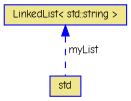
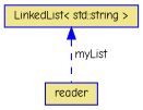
  digraph {
    fontname="Comic Neue"
    node [color=blue fillcolor=khaki fontname="Comic Neue" fontsize=10 shape=record style=filled]
-   n1 [fontcolor=black height=0.2 label=std width=0.4]
+   n1 [fontcolor=black height=0.2 label=reader width=0.4]
    n2 [height=0.2 label="LinkedList\< std::string \>" width=0.4]
    n2 -> n1 [color=blue dir=back fontname="Comic Neue" fontsize=10 label=" myList" labelfontname=Helvetica labelfontsize=10 style=dashed]
  }
